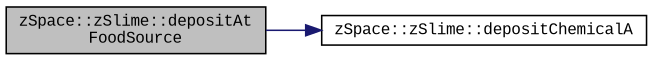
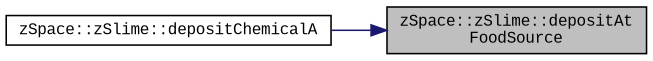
  digraph {
    rankdir=LR
    fontname="Liberation Mono"
    node [color=black fontname="Liberation Mono" fontsize=10 shape=record style=filled]
    n1 [fillcolor=grey75 fontcolor=black height=0.2 label="zSpace::zSlime::depositAt\lFoodSource" width=0.4]
    n2 [fillcolor=white height=0.2 label="zSpace::zSlime::depositChemicalA" width=0.4]
-   n1 -> n2 [color=midnightblue fontname="Liberation Mono" fontsize=10 labelfontname=Helvetica labelfontsize=10 style=solid]
+   n2 -> n1 [color=midnightblue fontname="Liberation Mono" fontsize=10 labelfontname=Helvetica labelfontsize=10 style=solid]
  }
